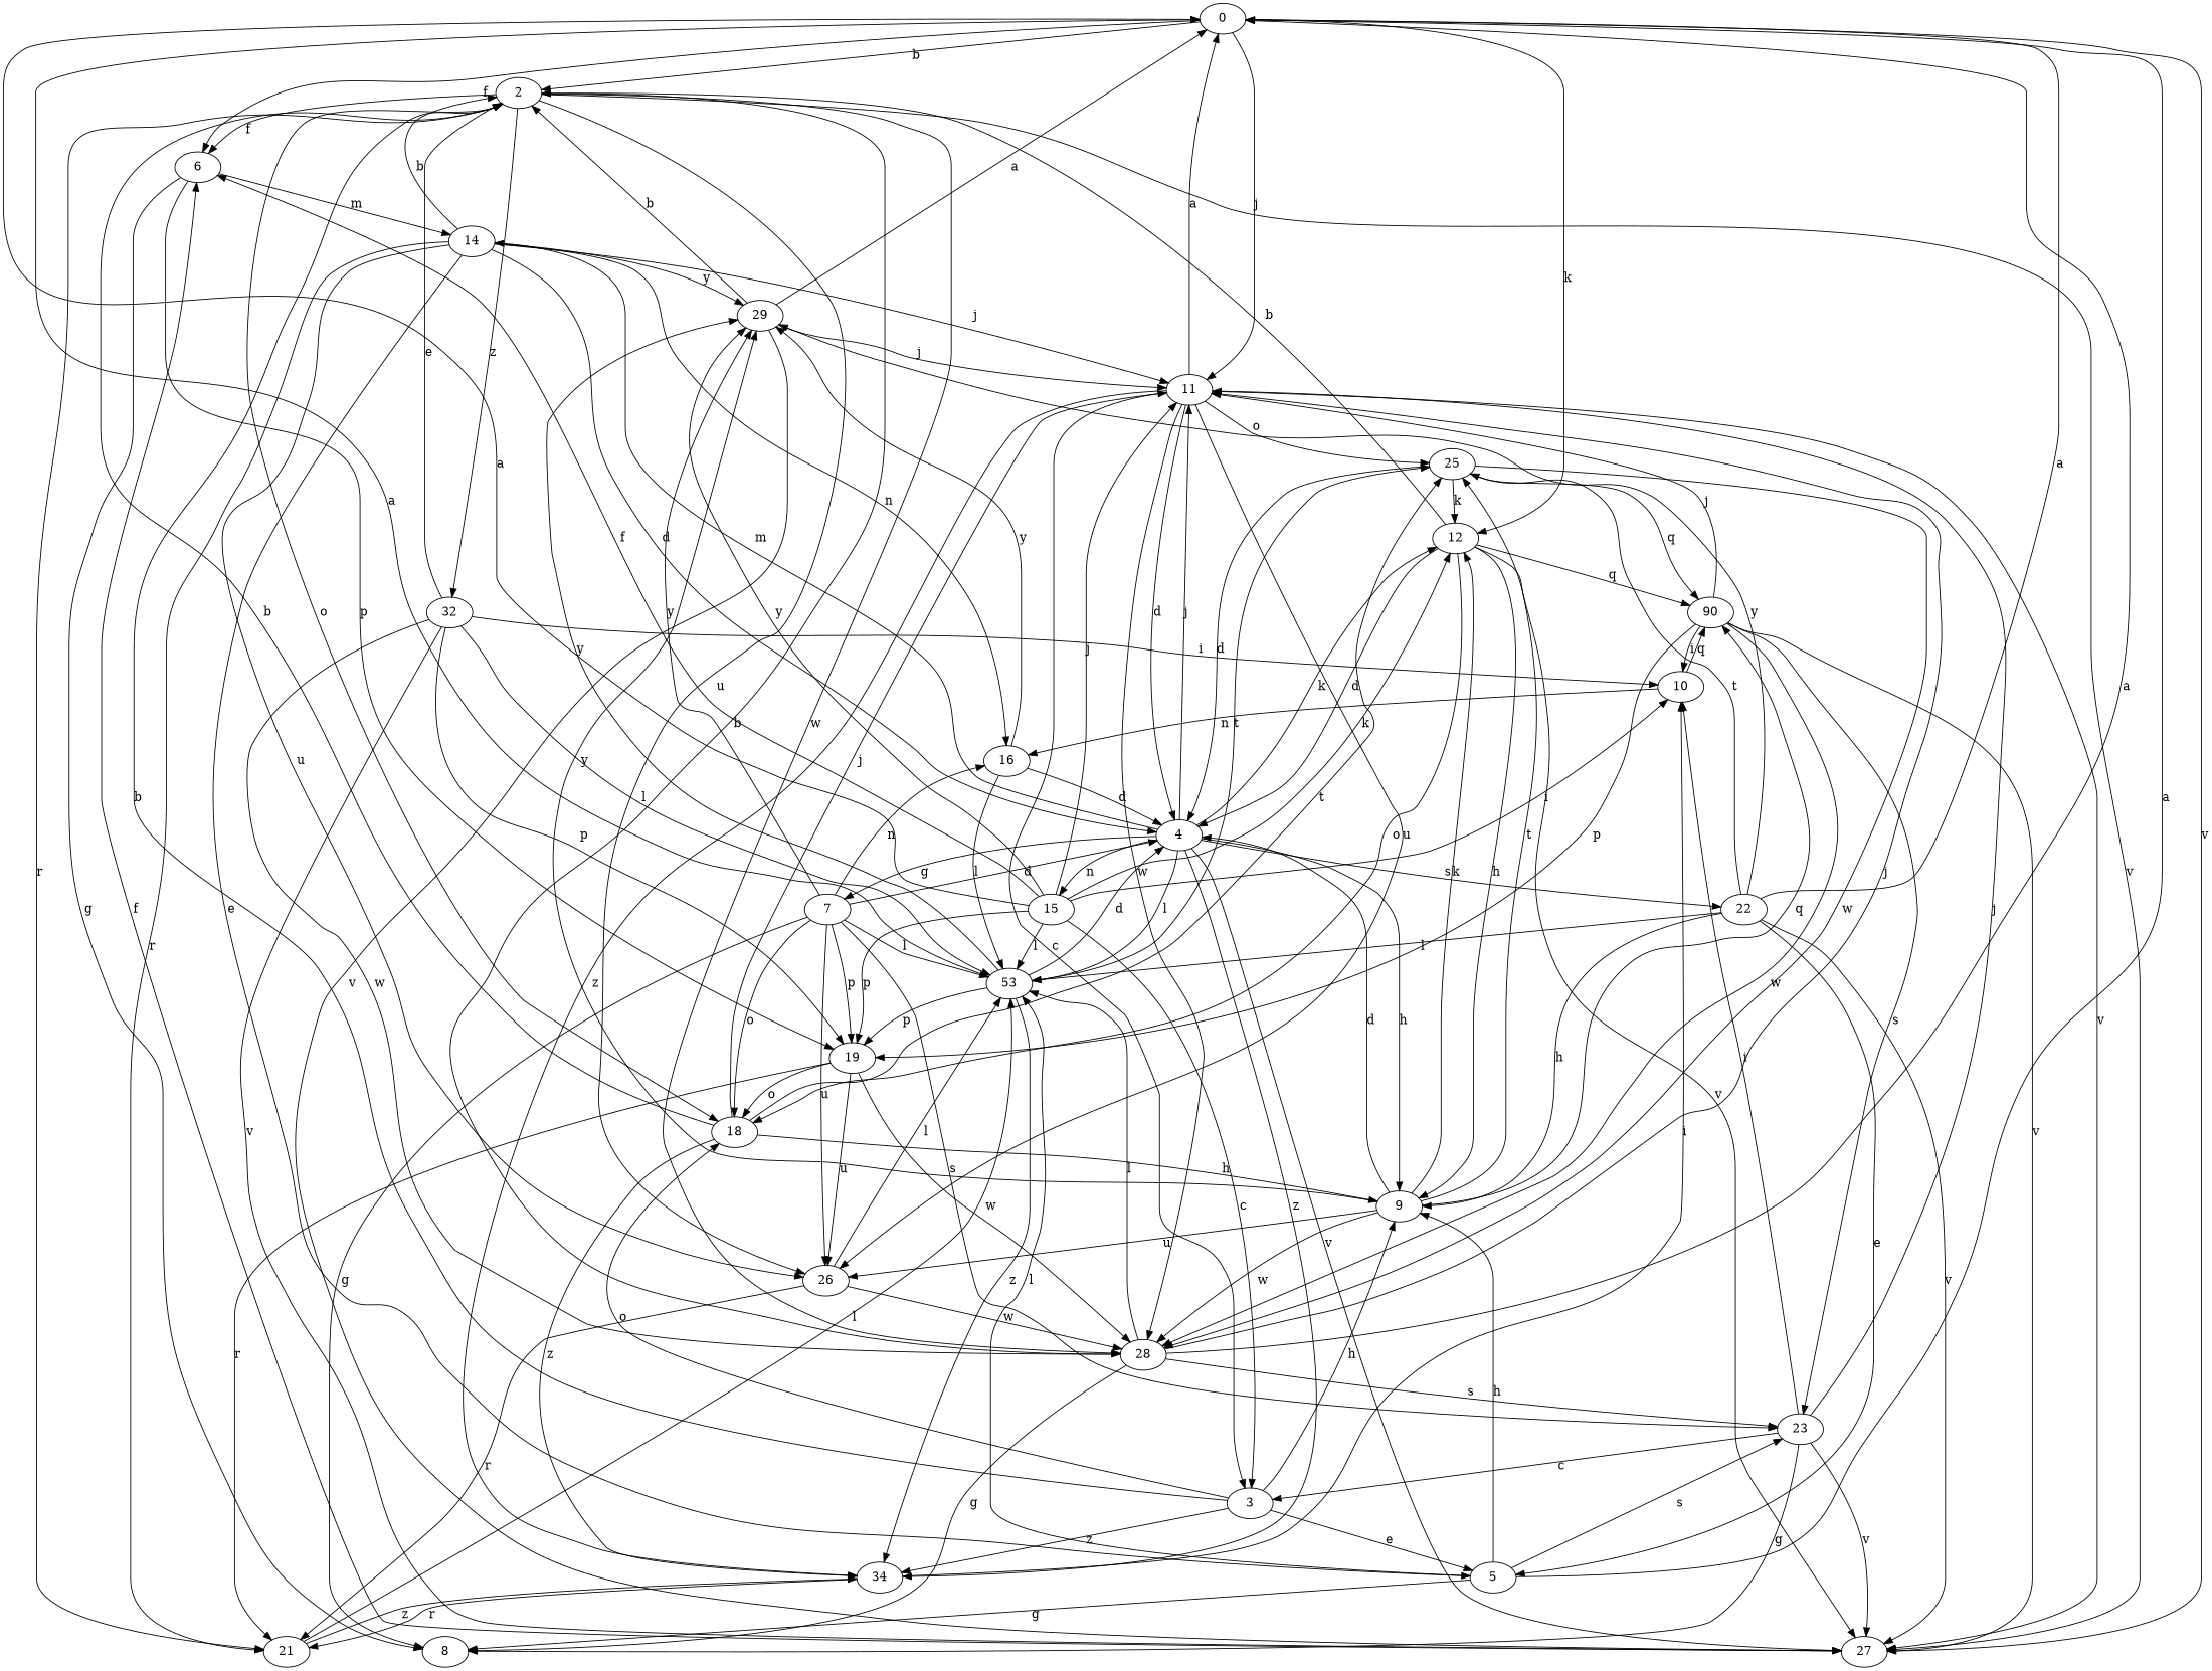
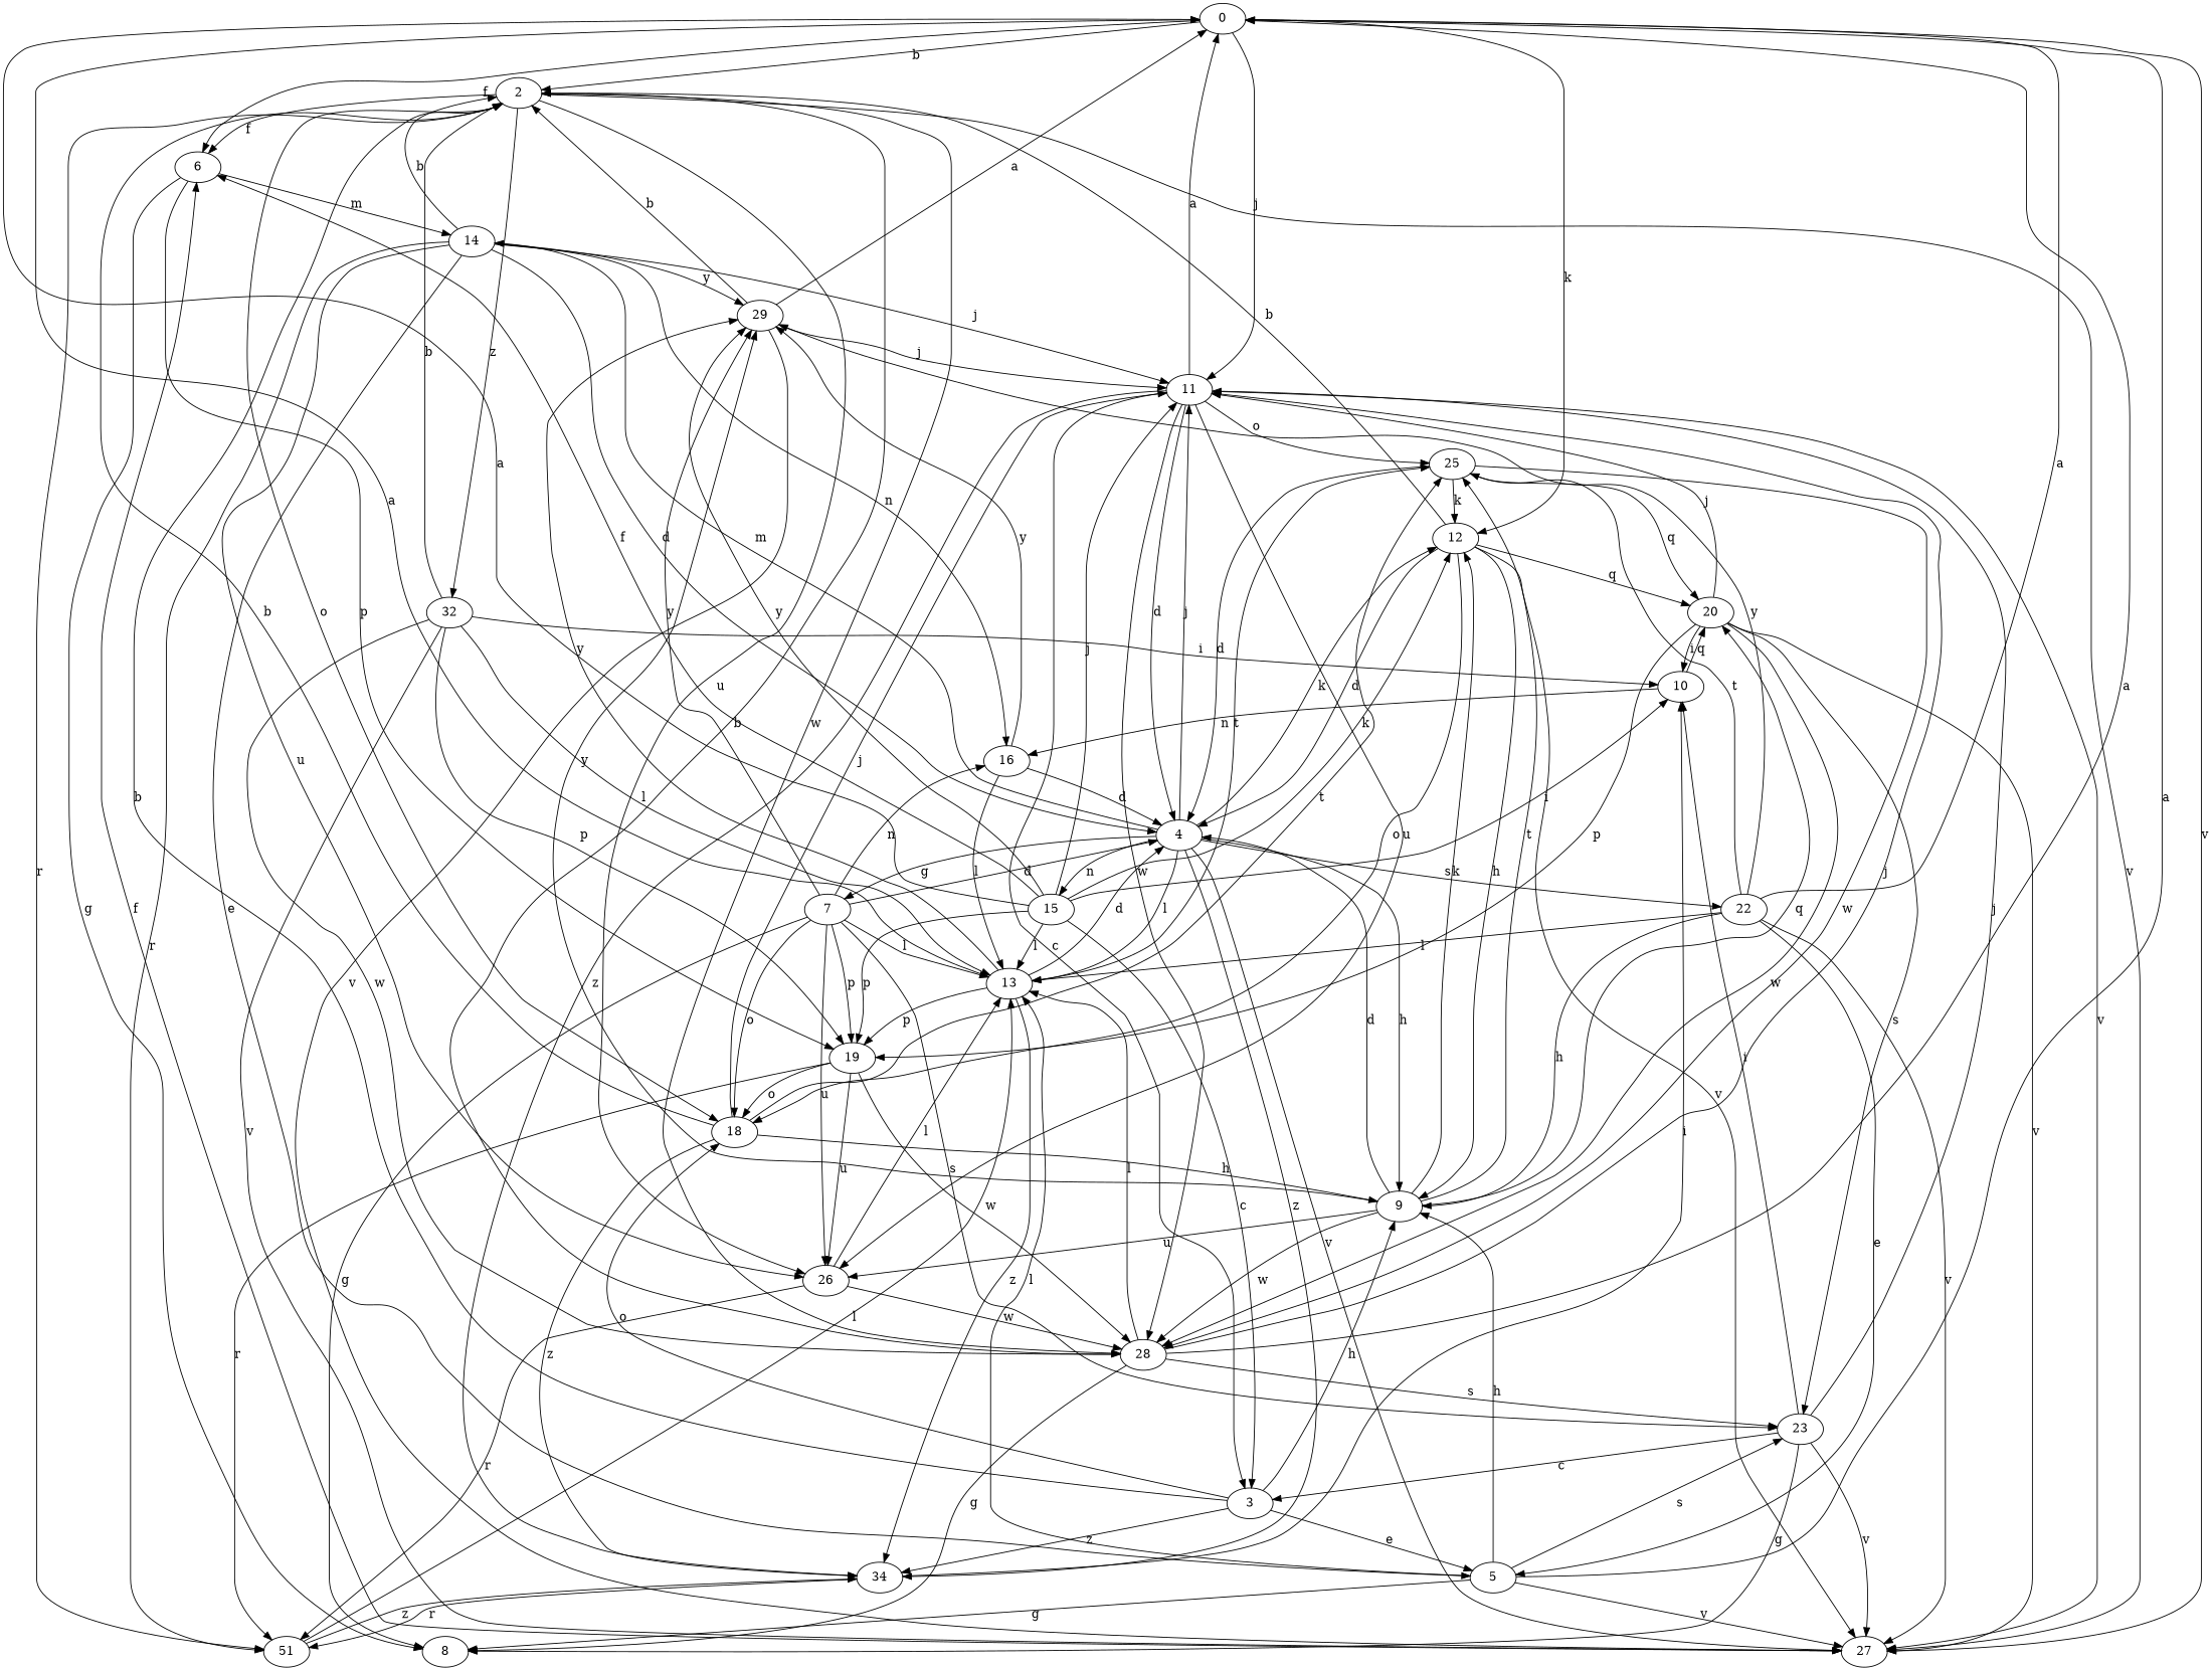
  strict digraph {
    0
    2
    6
    11
    12
    27
    18
-   21
+   21 [label=51]
    26
    28
    32
    14
    8
    19
    3
    34
    4
    25
    9
-   20 [label=90]
+   20
    5
    16
    29
-   13 [label=53]
+   13
    23
    10
    7
    15
    22
    0 -> 2 [label=b]
    0 -> 6 [label=f]
    0 -> 11 [label=j]
    0 -> 12 [label=k]
    0 -> 27 [label=v]
    2 -> 6 [label=f]
    2 -> 27 [label=v]
    2 -> 18 [label=o]
    2 -> 21 [label=r]
    2 -> 26 [label=u]
    2 -> 28 [label=w]
    2 -> 32 [label=z]
    6 -> 14 [label=m]
    6 -> 8 [label=g]
    6 -> 19 [label=p]
    11 -> 0 [label=a]
    11 -> 27 [label=v]
    11 -> 26 [label=u]
    11 -> 28 [label=w]
    11 -> 3 [label=c]
    11 -> 34 [label=z]
    11 -> 4 [label=d]
    11 -> 25 [label=o]
    12 -> 2 [label=b]
    12 -> 27 [label=v]
    12 -> 18 [label=o]
    12 -> 4 [label=d]
    12 -> 9 [label=h]
    12 -> 20 [label=q]
    27 -> 6 [label=f]
    18 -> 2 [label=b]
    18 -> 11 [label=j]
    18 -> 34 [label=z]
    18 -> 25 [label=t]
    18 -> 9 [label=h]
    21 -> 34 [label=z]
    21 -> 13 [label=l]
    26 -> 21 [label=r]
    26 -> 28 [label=w]
    26 -> 13 [label=l]
    28 -> 0 [label=a]
    28 -> 2 [label=b]
    28 -> 11 [label=j]
    28 -> 8 [label=g]
    28 -> 13 [label=l]
    28 -> 23 [label=s]
-   32 -> 2 [label=e]
+   32 -> 2 [label=b]
    32 -> 27 [label=v]
    32 -> 28 [label=w]
    32 -> 19 [label=p]
    32 -> 13 [label=l]
    32 -> 10 [label=i]
    14 -> 2 [label=b]
    14 -> 11 [label=j]
    14 -> 21 [label=r]
    14 -> 26 [label=u]
    14 -> 4 [label=d]
    14 -> 5 [label=e]
    14 -> 16 [label=n]
    14 -> 29 [label=y]
    19 -> 18 [label=o]
    19 -> 21 [label=r]
    19 -> 26 [label=u]
    19 -> 28 [label=w]
    3 -> 2 [label=b]
    3 -> 18 [label=o]
    3 -> 34 [label=z]
    3 -> 9 [label=h]
    3 -> 5 [label=e]
    34 -> 21 [label=r]
    34 -> 10 [label=i]
    4 -> 11 [label=j]
    4 -> 12 [label=k]
    4 -> 27 [label=v]
    4 -> 14 [label=m]
    4 -> 34 [label=z]
    4 -> 9 [label=h]
    4 -> 13 [label=l]
    4 -> 7 [label=g]
    4 -> 15 [label=n]
    4 -> 22 [label=s]
    25 -> 12 [label=k]
    25 -> 28 [label=w]
    25 -> 4 [label=d]
    25 -> 20 [label=q]
    9 -> 12 [label=k]
    9 -> 26 [label=u]
    9 -> 28 [label=w]
    9 -> 4 [label=d]
    9 -> 25 [label=t]
    9 -> 20 [label=q]
    9 -> 29 [label=y]
    20 -> 11 [label=j]
    20 -> 27 [label=v]
    20 -> 28 [label=w]
    20 -> 19 [label=p]
    20 -> 23 [label=s]
    20 -> 10 [label=i]
    5 -> 0 [label=a]
+   5 -> 27 [label=v]
    5 -> 8 [label=g]
    5 -> 9 [label=h]
    5 -> 13 [label=l]
    5 -> 23 [label=s]
    16 -> 4 [label=d]
    16 -> 29 [label=y]
    16 -> 13 [label=l]
    29 -> 0 [label=a]
    29 -> 2 [label=b]
    29 -> 11 [label=j]
    29 -> 27 [label=v]
    13 -> 0 [label=a]
    13 -> 19 [label=p]
    13 -> 34 [label=z]
    13 -> 4 [label=d]
    13 -> 25 [label=t]
    13 -> 29 [label=y]
    23 -> 11 [label=j]
    23 -> 27 [label=v]
    23 -> 8 [label=g]
    23 -> 3 [label=c]
    23 -> 10 [label=i]
    10 -> 20 [label=q]
    10 -> 16 [label=n]
    7 -> 18 [label=o]
    7 -> 26 [label=u]
    7 -> 8 [label=g]
    7 -> 19 [label=p]
    7 -> 4 [label=d]
    7 -> 16 [label=n]
    7 -> 29 [label=y]
    7 -> 13 [label=l]
    7 -> 23 [label=s]
    15 -> 0 [label=a]
    15 -> 6 [label=f]
    15 -> 11 [label=j]
    15 -> 12 [label=k]
    15 -> 19 [label=p]
    15 -> 3 [label=c]
    15 -> 29 [label=y]
    15 -> 13 [label=l]
    15 -> 10 [label=i]
    22 -> 0 [label=a]
    22 -> 27 [label=v]
    22 -> 25 [label=t]
    22 -> 9 [label=h]
    22 -> 5 [label=e]
    22 -> 29 [label=y]
    22 -> 13 [label=l]
  }
